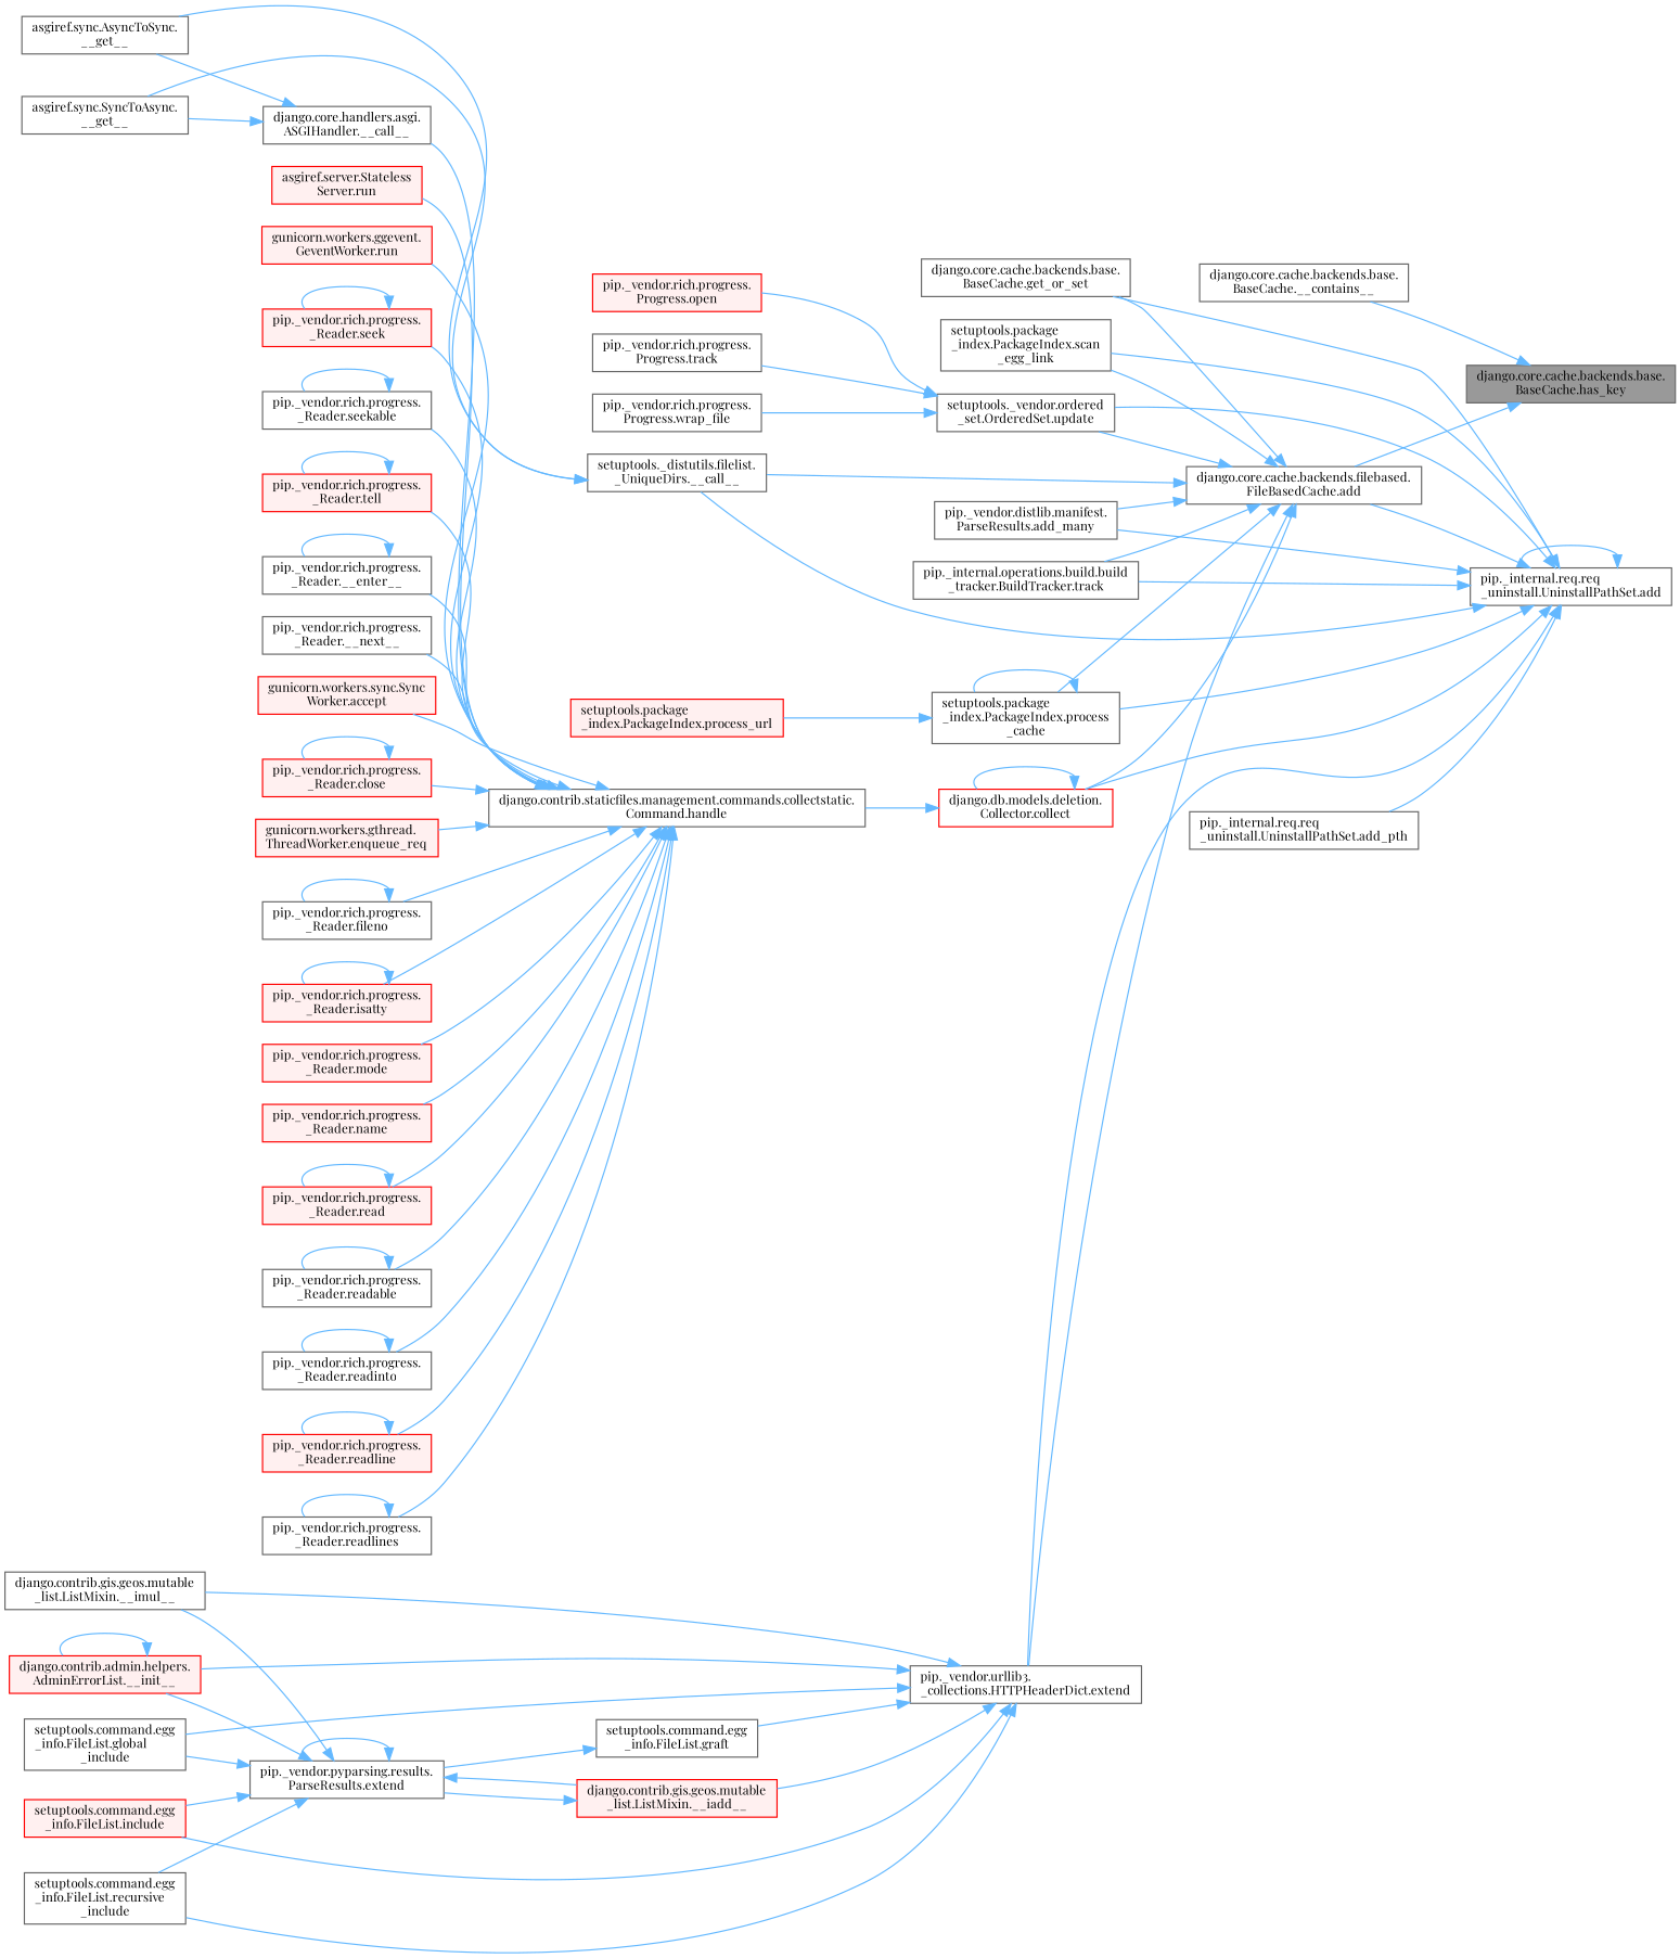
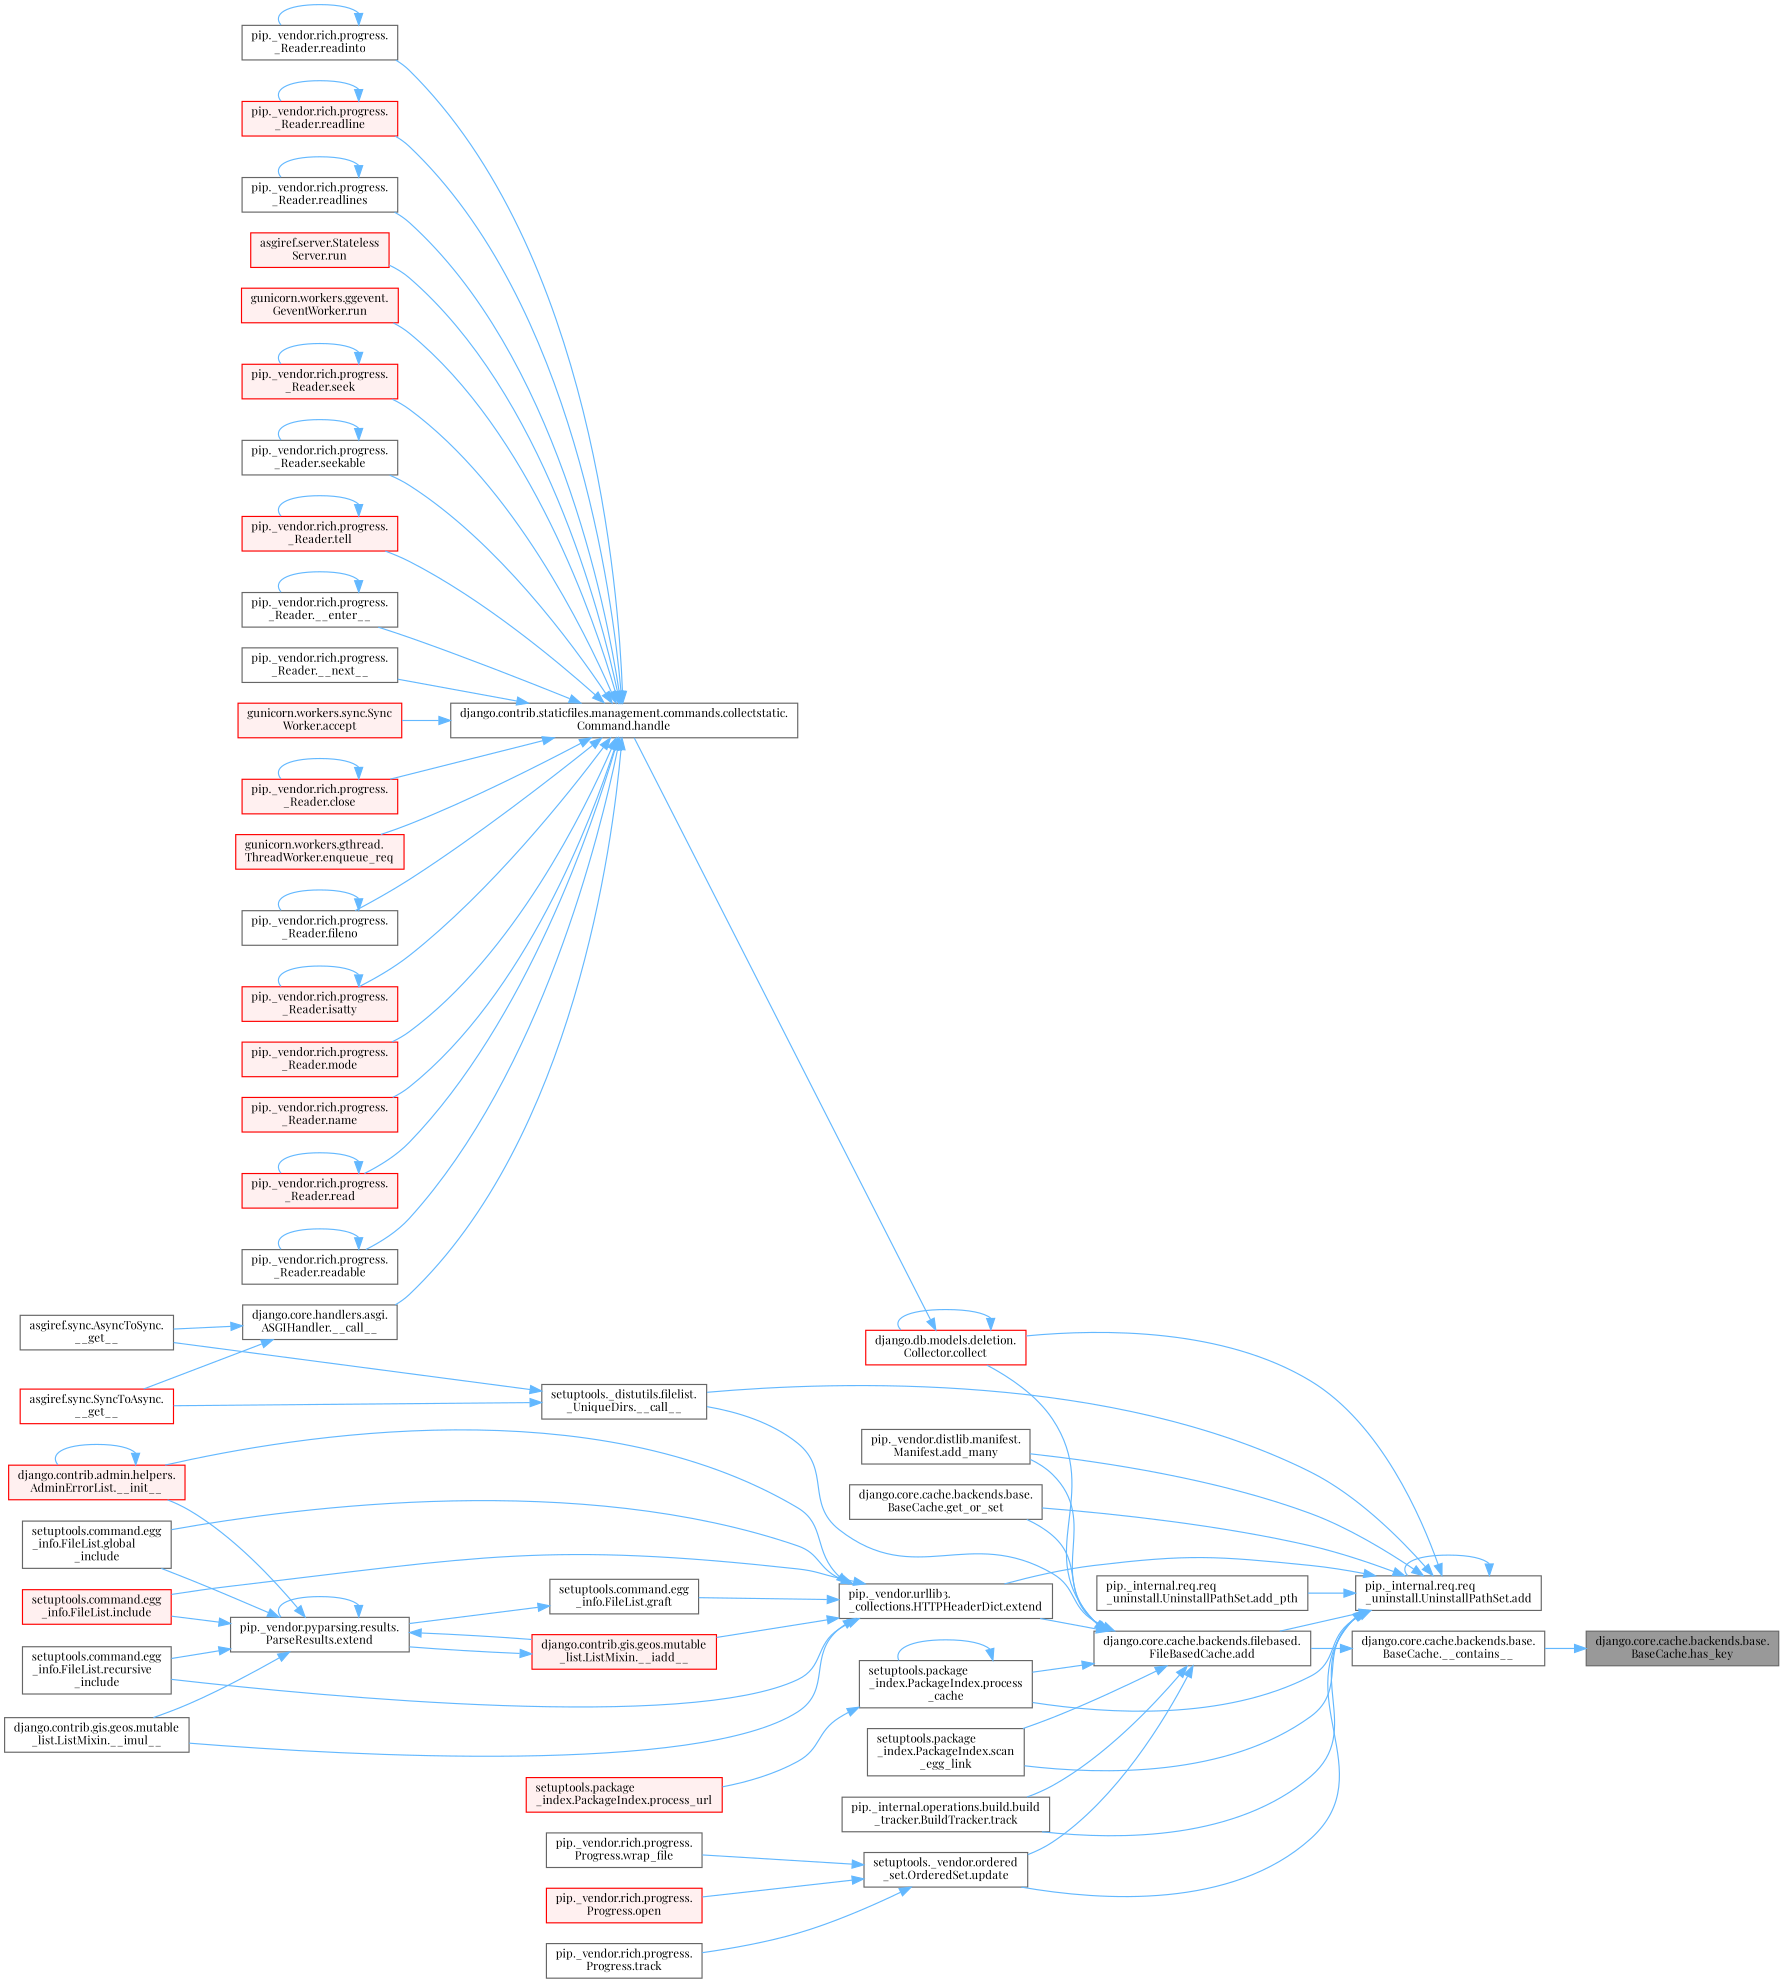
  digraph {
    fontname="Playfair Display"
    rankdir=RL
    node [color=grey40 fillcolor=white fontname="Playfair Display" fontsize=10 shape=box style=filled]
    edge [color=steelblue1 dir=back fontname="Playfair Display" fontsize=10 labelfontname=Helvetica labelfontsize=10 style=solid]
    n1 [color=gray40 fillcolor=grey60 fontcolor=black height=0.2 label="django.core.cache.backends.base.\lBaseCache.has_key" width=0.4]
    n2 [height=0.2 label="django.core.cache.backends.base.\lBaseCache.__contains__" width=0.4]
    n3 [height=0.2 label="django.core.cache.backends.filebased.\lFileBasedCache.add" width=0.4]
    n4 [height=0.2 label="setuptools._distutils.filelist.\l_UniqueDirs.__call__" width=0.4]
-   n5 [height=0.2 label="pip._vendor.distlib.manifest.\lParseResults.add_many" width=0.4]
+   n5 [height=0.2 label="pip._vendor.distlib.manifest.\lManifest.add_many" width=0.4]
    n6 [color=red height=0.2 label="django.db.models.deletion.\lCollector.collect" width=0.4]
    n7 [height=0.2 label="pip._vendor.urllib3.\l_collections.HTTPHeaderDict.extend" width=0.4]
    n8 [height=0.2 label="django.core.cache.backends.base.\lBaseCache.get_or_set" width=0.4]
    n9 [height=0.2 label="setuptools.package\l_index.PackageIndex.process\l_cache" width=0.4]
    n10 [height=0.2 label="setuptools.package\l_index.PackageIndex.scan\l_egg_link" width=0.4]
    n11 [height=0.2 label="pip._internal.operations.build.build\l_tracker.BuildTracker.track" width=0.4]
    n12 [height=0.2 label="setuptools._vendor.ordered\l_set.OrderedSet.update" width=0.4]
    n13 [height=0.2 label="asgiref.sync.AsyncToSync.\l__get__" width=0.4]
-   n14 [height=0.2 label="asgiref.sync.SyncToAsync.\l__get__" width=0.4]
+   n14 [color=red height=0.2 label="asgiref.sync.SyncToAsync.\l__get__" width=0.4]
    n15 [height=0.2 label="pip._internal.req.req\l_uninstall.UninstallPathSet.add" width=0.4]
    n16 [height=0.2 label="pip._internal.req.req\l_uninstall.UninstallPathSet.add_pth" width=0.4]
    n17 [height=0.2 label="django.contrib.staticfiles.management.commands.collectstatic.\lCommand.handle" width=0.4]
    n18 [color=red fillcolor="#FFF0F0" height=0.2 label="django.contrib.gis.geos.mutable\l_list.ListMixin.__iadd__" width=0.4]
    n19 [height=0.2 label="django.contrib.gis.geos.mutable\l_list.ListMixin.__imul__" width=0.4]
    n20 [color=red fillcolor="#FFF0F0" height=0.2 label="django.contrib.admin.helpers.\lAdminErrorList.__init__" width=0.4]
    n21 [height=0.2 label="setuptools.command.egg\l_info.FileList.global\l_include" width=0.4]
    n22 [height=0.2 label="setuptools.command.egg\l_info.FileList.graft" width=0.4]
    n23 [color=red fillcolor="#FFF0F0" height=0.2 label="setuptools.command.egg\l_info.FileList.include" width=0.4]
    n24 [height=0.2 label="setuptools.command.egg\l_info.FileList.recursive\l_include" width=0.4]
    n25 [color=red fillcolor="#FFF0F0" height=0.2 label="setuptools.package\l_index.PackageIndex.process_url" width=0.4]
    n26 [color=red fillcolor="#FFF0F0" height=0.2 label="pip._vendor.rich.progress.\lProgress.open" width=0.4]
    n27 [height=0.2 label="pip._vendor.rich.progress.\lProgress.track" width=0.4]
    n28 [height=0.2 label="pip._vendor.rich.progress.\lProgress.wrap_file" width=0.4]
    n29 [height=0.2 label="django.core.handlers.asgi.\lASGIHandler.__call__" width=0.4]
    n30 [height=0.2 label="pip._vendor.rich.progress.\l_Reader.__enter__" width=0.4]
    n31 [height=0.2 label="pip._vendor.rich.progress.\l_Reader.__next__" width=0.4]
    n32 [color=red fillcolor="#FFF0F0" height=0.2 label="gunicorn.workers.sync.Sync\lWorker.accept" width=0.4]
    n33 [color=red fillcolor="#FFF0F0" height=0.2 label="pip._vendor.rich.progress.\l_Reader.close" width=0.4]
    n34 [color=red fillcolor="#FFF0F0" height=0.2 label="gunicorn.workers.gthread.\lThreadWorker.enqueue_req" width=0.4]
    n35 [height=0.2 label="pip._vendor.rich.progress.\l_Reader.fileno" width=0.4]
    n36 [color=red fillcolor="#FFF0F0" height=0.2 label="pip._vendor.rich.progress.\l_Reader.isatty" width=0.4]
    n37 [color=red fillcolor="#FFF0F0" height=0.2 label="pip._vendor.rich.progress.\l_Reader.mode" width=0.4]
    n38 [color=red fillcolor="#FFF0F0" height=0.2 label="pip._vendor.rich.progress.\l_Reader.name" width=0.4]
    n39 [color=red fillcolor="#FFF0F0" height=0.2 label="pip._vendor.rich.progress.\l_Reader.read" width=0.4]
    n40 [height=0.2 label="pip._vendor.rich.progress.\l_Reader.readable" width=0.4]
    n41 [height=0.2 label="pip._vendor.rich.progress.\l_Reader.readinto" width=0.4]
    n42 [color=red fillcolor="#FFF0F0" height=0.2 label="pip._vendor.rich.progress.\l_Reader.readline" width=0.4]
    n43 [height=0.2 label="pip._vendor.rich.progress.\l_Reader.readlines" width=0.4]
    n44 [color=red fillcolor="#FFF0F0" height=0.2 label="asgiref.server.Stateless\lServer.run" width=0.4]
    n45 [color=red fillcolor="#FFF0F0" height=0.2 label="gunicorn.workers.ggevent.\lGeventWorker.run" width=0.4]
    n46 [color=red fillcolor="#FFF0F0" height=0.2 label="pip._vendor.rich.progress.\l_Reader.seek" width=0.4]
    n47 [height=0.2 label="pip._vendor.rich.progress.\l_Reader.seekable" width=0.4]
    n48 [color=red fillcolor="#FFF0F0" height=0.2 label="pip._vendor.rich.progress.\l_Reader.tell" width=0.4]
    n49 [height=0.2 label="pip._vendor.pyparsing.results.\lParseResults.extend" width=0.4]
    n1 -> n2
-   n1 -> n3
+   n2 -> n3
    n3 -> n4
    n3 -> n5
    n3 -> n6
    n3 -> n7
    n3 -> n8
    n3 -> n9
    n3 -> n10
    n3 -> n11
    n3 -> n12
    n4 -> n13
    n4 -> n14
    n6 -> n6
    n6 -> n17
    n7 -> n18
    n7 -> n19
    n7 -> n20
    n7 -> n21
    n7 -> n22
    n7 -> n23
    n7 -> n24
    n9 -> n9
    n9 -> n25
    n12 -> n26
    n12 -> n27
    n12 -> n28
    n15 -> n3
    n15 -> n4
    n15 -> n5
    n15 -> n6
    n15 -> n7
    n15 -> n8
    n15 -> n9
    n15 -> n10
    n15 -> n11
    n15 -> n12
    n15 -> n15
    n15 -> n16
    n17 -> n29
    n17 -> n30
    n17 -> n31
    n17 -> n32
    n17 -> n33
    n17 -> n34
    n17 -> n35
    n17 -> n36
    n17 -> n37
    n17 -> n38
    n17 -> n39
    n17 -> n40
    n17 -> n41
    n17 -> n42
    n17 -> n43
    n17 -> n44
    n17 -> n45
    n17 -> n46
    n17 -> n47
    n17 -> n48
    n18 -> n49
    n20 -> n20
    n22 -> n49
    n29 -> n13
    n29 -> n14
    n30 -> n30
    n33 -> n33
    n35 -> n35
    n36 -> n36
    n39 -> n39
    n40 -> n40
    n41 -> n41
    n42 -> n42
    n43 -> n43
    n46 -> n46
    n47 -> n47
    n48 -> n48
    n49 -> n18
    n49 -> n19
    n49 -> n20
    n49 -> n21
    n49 -> n23
    n49 -> n24
    n49 -> n49
  }
